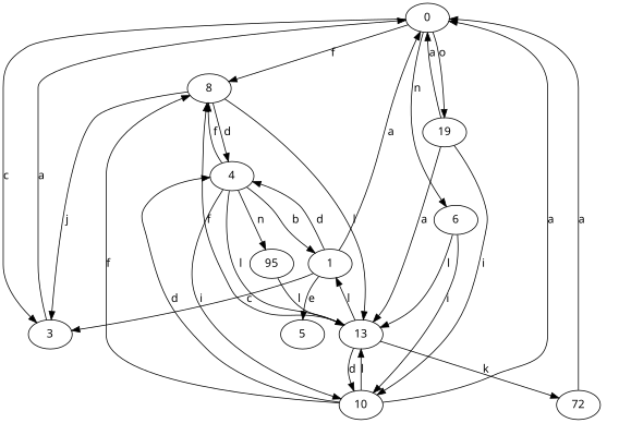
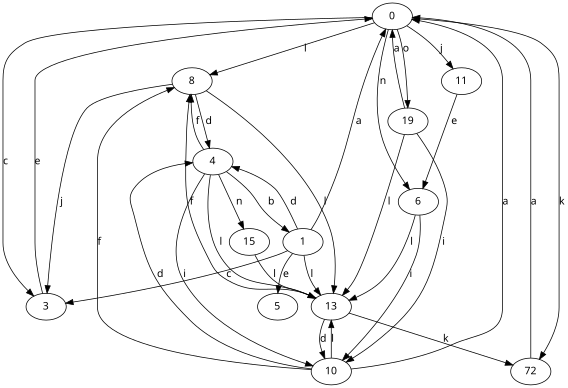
  strict digraph {
    fontname="Noto Sans"
    node [fontname="Noto Sans"]
    edge [fontname="Noto Sans"]
    0
    3
    8
+   11
    n5 [label=72]
    n6 [label=19]
    6
    4
    13
-   15 [label=95]
+   15
    10
    1
    5
    0 -> 3 [label=c]
-   0 -> 8 [label=f]
+   0 -> 8 [label=l]
+   0 -> 11 [label=j]
+   0 -> n5 [label=k]
    0 -> n6 [label=o]
    0 -> 6 [label=n]
-   3 -> 0 [label=a]
+   3 -> 0 [label=e]
    8 -> 3 [label=j]
    8 -> 4 [label=d]
    8 -> 13 [label=l]
+   11 -> 6 [label=e]
    n5 -> 0 [label=a]
    n6 -> 0 [label=a]
-   n6 -> 13 [label=a]
+   n6 -> 13 [label=l]
    n6 -> 10 [label=i]
    6 -> 13 [label=l]
    6 -> 10 [label=i]
    4 -> 8 [label=f]
    4 -> 13 [label=l]
    4 -> 15 [label=n]
    4 -> 10 [label=i]
    4 -> 1 [label=b]
    13 -> 8 [label=f]
    13 -> n5 [label=k]
    13 -> 10 [label=d]
    15 -> 13 [label=l]
    10 -> 0 [label=a]
    10 -> 8 [label=f]
    10 -> 4 [label=d]
    10 -> 13 [label=l]
    1 -> 0 [label=a]
    1 -> 3 [label=c]
    1 -> 4 [label=d]
-   13 -> 1 [label=l]
+   1 -> 13 [label=l]
    1 -> 5 [label=e]
  }
